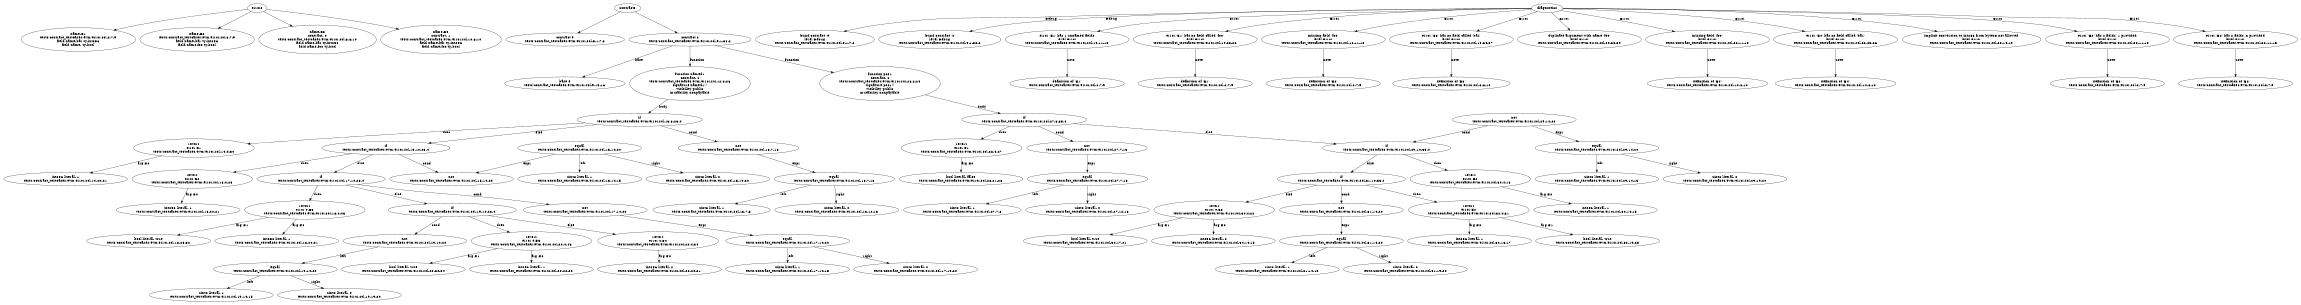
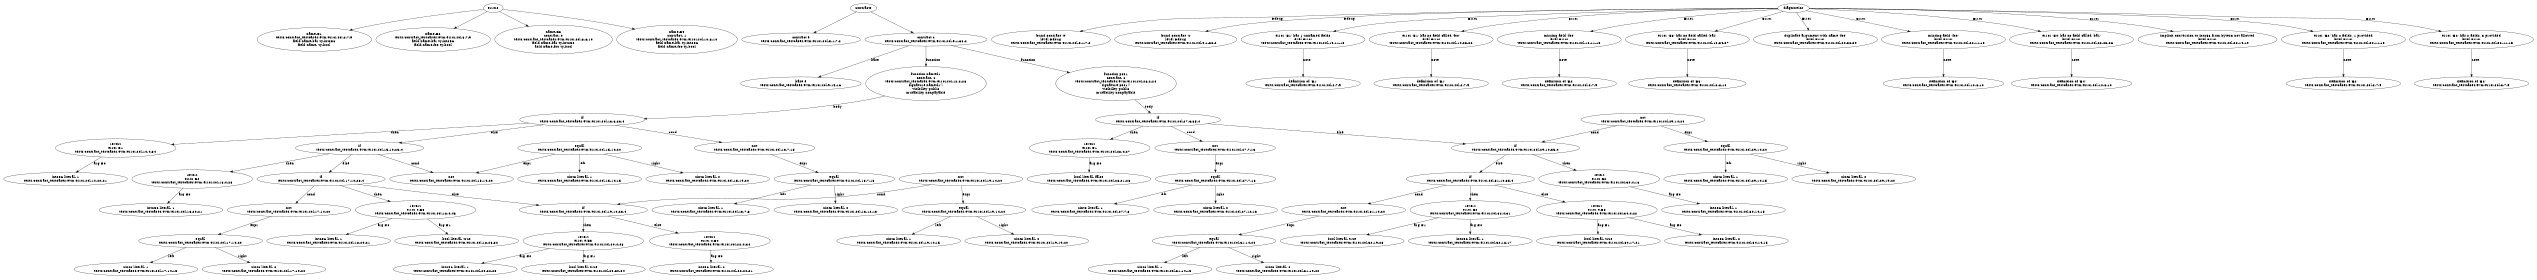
  strict digraph {
    n1 [label="name:E1\ntests/contract_testcases/evm/error.sol:2:7-9\nfield name:bar ty:int256\nfield name: ty:bool"]
    n2 [label="name:E2\ntests/contract_testcases/evm/error.sol:3:7-9\nfield name:bar ty:int256\nfield name:foo ty:bool"]
    n3 [label="name:E3\ncontract: 0\ntests/contract_testcases/evm/error.sol:6:8-10\nfield name:bar ty:int256\nfield name:foo ty:bool"]
    n4 [label="name:E4\ncontract: 1\ntests/contract_testcases/evm/error.sol:10:8-10\nfield name:bar ty:int256\nfield name:foo ty:bool"]
    n5 [label="contract e\ntests/contract_testcases/evm/error.sol:5:1-7:2"]
    n6 [label="contract c\ntests/contract_testcases/evm/error.sol:9:1-38:2"]
    n7 [label="base e\ntests/contract_testcases/evm/error.sol:9:15-16"]
    n8 [label="function named1\ncontract: c\ntests/contract_testcases/evm/error.sol:12:2-26\nsignature named1()\nvisibility public\nmutability nonpayable"]
    n9 [label="function pos1\ncontract: c\ntests/contract_testcases/evm/error.sol:26:2-24\nsignature pos1()\nvisibility public\nmutability nonpayable"]
    n10 [label="if\ntests/contract_testcases/evm/error.sol:13:3-23:4"]
    n11 [label="if\ntests/contract_testcases/evm/error.sol:27:3-35:4"]
    n12 [label="not\ntests/contract_testcases/evm/error.sol:13:7-13"]
    n13 [label="revert\nerror E1\ntests/contract_testcases/evm/error.sol:14:4-34"]
    n14 [label="if\ntests/contract_testcases/evm/error.sol:15:10-23:4"]
    n15 [label="equal\ntests/contract_testcases/evm/error.sol:13:7-13"]
    n16 [label="int256 literal: 1\ntests/contract_testcases/evm/error.sol:14:20-21"]
    n17 [label="not\ntests/contract_testcases/evm/error.sol:15:14-20"]
    n18 [label="revert\nerror E2\ntests/contract_testcases/evm/error.sol:16:4-23"]
    n19 [label="if\ntests/contract_testcases/evm/error.sol:17:10-23:4"]
    n20 [label="uint8 literal: 1\ntests/contract_testcases/evm/error.sol:13:7-8"]
    n21 [label="uint8 literal: 0\ntests/contract_testcases/evm/error.sol:13:12-13"]
    n22 [label="int256 literal: 1\ntests/contract_testcases/evm/error.sol:16:20-21"]
    n23 [label="not\ntests/contract_testcases/evm/error.sol:17:14-20"]
    n24 [label="revert\nerror e.E3\ntests/contract_testcases/evm/error.sol:18:4-46"]
    n25 [label="if\ntests/contract_testcases/evm/error.sol:19:10-23:4"]
    n26 [label="equal\ntests/contract_testcases/evm/error.sol:15:14-20"]
    n27 [label="uint8 literal: 1\ntests/contract_testcases/evm/error.sol:15:14-15"]
    n28 [label="uint8 literal: 0\ntests/contract_testcases/evm/error.sol:15:19-20"]
    n29 [label="equal\ntests/contract_testcases/evm/error.sol:17:14-20"]
    n30 [label="int256 literal: 1\ntests/contract_testcases/evm/error.sol:18:20-21"]
    n31 [label="bool literal: true\ntests/contract_testcases/evm/error.sol:18:28-32"]
    n32 [label="not\ntests/contract_testcases/evm/error.sol:19:14-20"]
    n33 [label="revert\nerror e.E3\ntests/contract_testcases/evm/error.sol:20:4-48"]
    n34 [label="revert\nerror c.E4\ntests/contract_testcases/evm/error.sol:22:4-34"]
    n35 [label="uint8 literal: 1\ntests/contract_testcases/evm/error.sol:17:14-15"]
    n36 [label="uint8 literal: 0\ntests/contract_testcases/evm/error.sol:17:19-20"]
    n37 [label="equal\ntests/contract_testcases/evm/error.sol:19:14-20"]
    n38 [label="int256 literal: 1\ntests/contract_testcases/evm/error.sol:20:22-23"]
    n39 [label="bool literal: true\ntests/contract_testcases/evm/error.sol:20:30-34"]
    n40 [label="int256 literal: 2\ntests/contract_testcases/evm/error.sol:22:20-21"]
    n41 [label="uint8 literal: 1\ntests/contract_testcases/evm/error.sol:19:14-15"]
    n42 [label="uint8 literal: 0\ntests/contract_testcases/evm/error.sol:19:19-20"]
    n43 [label="not\ntests/contract_testcases/evm/error.sol:27:7-13"]
    n44 [label="revert\nerror E1\ntests/contract_testcases/evm/error.sol:28:4-27"]
    n45 [label="if\ntests/contract_testcases/evm/error.sol:29:10-35:4"]
    n46 [label="equal\ntests/contract_testcases/evm/error.sol:27:7-13"]
    n47 [label="bool literal: false\ntests/contract_testcases/evm/error.sol:28:21-26"]
    n48 [label="revert\nerror E2\ntests/contract_testcases/evm/error.sol:30:4-16"]
    n49 [label="if\ntests/contract_testcases/evm/error.sol:31:10-35:4"]
    n50 [label="uint8 literal: 1\ntests/contract_testcases/evm/error.sol:27:7-8"]
    n51 [label="uint8 literal: 0\ntests/contract_testcases/evm/error.sol:27:12-13"]
    n52 [label="not\ntests/contract_testcases/evm/error.sol:29:14-20"]
    n53 [label="equal\ntests/contract_testcases/evm/error.sol:29:14-20"]
    n54 [label="int256 literal: 1\ntests/contract_testcases/evm/error.sol:30:14-15"]
    n55 [label="not\ntests/contract_testcases/evm/error.sol:31:14-20"]
    n56 [label="revert\nerror E2\ntests/contract_testcases/evm/error.sol:32:4-31"]
    n57 [label="revert\nerror e.E3\ntests/contract_testcases/evm/error.sol:34:4-22"]
    n58 [label="uint8 literal: 1\ntests/contract_testcases/evm/error.sol:29:14-15"]
    n59 [label="uint8 literal: 0\ntests/contract_testcases/evm/error.sol:29:19-20"]
    n60 [label="equal\ntests/contract_testcases/evm/error.sol:31:14-20"]
    n61 [label="int256 literal: 1\ntests/contract_testcases/evm/error.sol:32:16-17"]
    n62 [label="bool literal: true\ntests/contract_testcases/evm/error.sol:32:19-23"]
    n63 [label="int256 literal: 2\ntests/contract_testcases/evm/error.sol:34:14-15"]
    n64 [label="bool literal: true\ntests/contract_testcases/evm/error.sol:34:17-21"]
    n65 [label="uint8 literal: 1\ntests/contract_testcases/evm/error.sol:31:14-15"]
    n66 [label="uint8 literal: 0\ntests/contract_testcases/evm/error.sol:31:19-20"]
    n67 [label="found contract 'e'\nlevel Debug\ntests/contract_testcases/evm/error.sol:5:1-7:2"]
    n68 [label="found contract 'c'\nlevel Debug\ntests/contract_testcases/evm/error.sol:9:1-38:2"]
    n69 [label="error 'E1' has 1 unnamed fields\nlevel Error\ntests/contract_testcases/evm/error.sol:14:11-13"]
    n70 [label="definition of 'E1'\ntests/contract_testcases/evm/error.sol:2:7-9"]
    n71 [label="error 'E1' has no field called 'foo'\nlevel Error\ntests/contract_testcases/evm/error.sol:14:23-26"]
    n72 [label="definition of 'E1'\ntests/contract_testcases/evm/error.sol:2:7-9"]
    n73 [label="missing field 'foo'\nlevel Error\ntests/contract_testcases/evm/error.sol:16:11-13"]
    n74 [label="definition of 'E2'\ntests/contract_testcases/evm/error.sol:3:7-9"]
    n75 [label="error 'E3' has no field called 'baz'\nlevel Error\ntests/contract_testcases/evm/error.sol:18:34-37"]
    n76 [label="definition of 'E3'\ntests/contract_testcases/evm/error.sol:6:8-10"]
    n77 [label="duplicate argument with name 'foo'\nlevel Error\ntests/contract_testcases/evm/error.sol:20:36-39"]
    n78 [label="missing field 'foo'\nlevel Error\ntests/contract_testcases/evm/error.sol:22:11-13"]
    n79 [label="definition of 'E4'\ntests/contract_testcases/evm/error.sol:10:8-10"]
    n80 [label="error 'E4' has no field called 'baz'\nlevel Error\ntests/contract_testcases/evm/error.sol:22:23-26"]
    n81 [label="definition of 'E4'\ntests/contract_testcases/evm/error.sol:10:8-10"]
    n82 [label="implicit conversion to int256 from bytes3 not allowed\nlevel Error\ntests/contract_testcases/evm/error.sol:28:14-19"]
    n83 [label="error 'E2' has 2 fields, 1 provided\nlevel Error\ntests/contract_testcases/evm/error.sol:30:11-13"]
    n84 [label="definition of 'E2'\ntests/contract_testcases/evm/error.sol:3:7-9"]
    n85 [label="error 'E2' has 2 fields, 3 provided\nlevel Error\ntests/contract_testcases/evm/error.sol:32:11-15"]
    n86 [label="definition of 'E2'\ntests/contract_testcases/evm/error.sol:3:7-9"]
    errors
    contracts
    diagnostics
    n6 -> n7 [label=base]
    n6 -> n8 [label=function]
    n6 -> n9 [label=function]
    n8 -> n10 [label=body]
    n9 -> n11 [label=body]
    n10 -> n12 [label=cond]
    n10 -> n13 [label=then]
    n10 -> n14 [label=else]
    n11 -> n43 [label=cond]
    n11 -> n44 [label=then]
    n11 -> n45 [label=else]
    n12 -> n15 [label=expr]
    n13 -> n16 [label="arg #0"]
    n14 -> n17 [label=cond]
    n14 -> n18 [label=then]
    n14 -> n19 [label=else]
    n15 -> n20 [label=left]
    n15 -> n21 [label=right]
    n18 -> n22 [label="arg #0"]
    n19 -> n23 [label=cond]
    n19 -> n24 [label=then]
    n19 -> n25 [label=else]
    n23 -> n29 [label=expr]
    n24 -> n30 [label="arg #0"]
    n24 -> n31 [label="arg #1"]
-   n25 -> n32 [label=cond]
+   n32 -> n25 [label=cond]
    n25 -> n33 [label=then]
    n25 -> n34 [label=else]
    n26 -> n17 [label=expr]
    n26 -> n27 [label=left]
    n26 -> n28 [label=right]
    n29 -> n35 [label=left]
    n29 -> n36 [label=right]
-   n32 -> n37 [label=left]
+   n32 -> n37 [label=expr]
    n33 -> n38 [label="arg #0"]
    n33 -> n39 [label="arg #1"]
    n34 -> n40 [label="arg #0"]
    n37 -> n41 [label=left]
    n37 -> n42 [label=right]
    n43 -> n46 [label=expr]
    n44 -> n47 [label="arg #0"]
    n45 -> n48 [label=then]
    n45 -> n49 [label=else]
    n46 -> n50 [label=left]
    n46 -> n51 [label=right]
    n48 -> n54 [label="arg #0"]
    n49 -> n55 [label=cond]
    n49 -> n56 [label=then]
    n49 -> n57 [label=else]
    n52 -> n45 [label=cond]
    n52 -> n53 [label=expr]
    n53 -> n58 [label=left]
    n53 -> n59 [label=right]
    n55 -> n60 [label=expr]
    n56 -> n61 [label="arg #0"]
    n56 -> n62 [label="arg #1"]
    n57 -> n63 [label="arg #0"]
    n57 -> n64 [label="arg #1"]
    n60 -> n65 [label=left]
    n60 -> n66 [label=right]
    n69 -> n70 [label=note]
    n71 -> n72 [label=note]
    n73 -> n74 [label=note]
    n75 -> n76 [label=note]
    n78 -> n79 [label=note]
    n80 -> n81 [label=note]
    n83 -> n84 [label=note]
    n85 -> n86 [label=note]
    errors -> n1
    errors -> n2
    errors -> n3
    errors -> n4
    contracts -> n5
    contracts -> n6
    diagnostics -> n67 [label=Debug]
    diagnostics -> n68 [label=Debug]
    diagnostics -> n69 [label=Error]
    diagnostics -> n71 [label=Error]
    diagnostics -> n73 [label=Error]
    diagnostics -> n75 [label=Error]
    diagnostics -> n77 [label=Error]
    diagnostics -> n78 [label=Error]
    diagnostics -> n80 [label=Error]
    diagnostics -> n82 [label=Error]
    diagnostics -> n83 [label=Error]
    diagnostics -> n85 [label=Error]
  }
